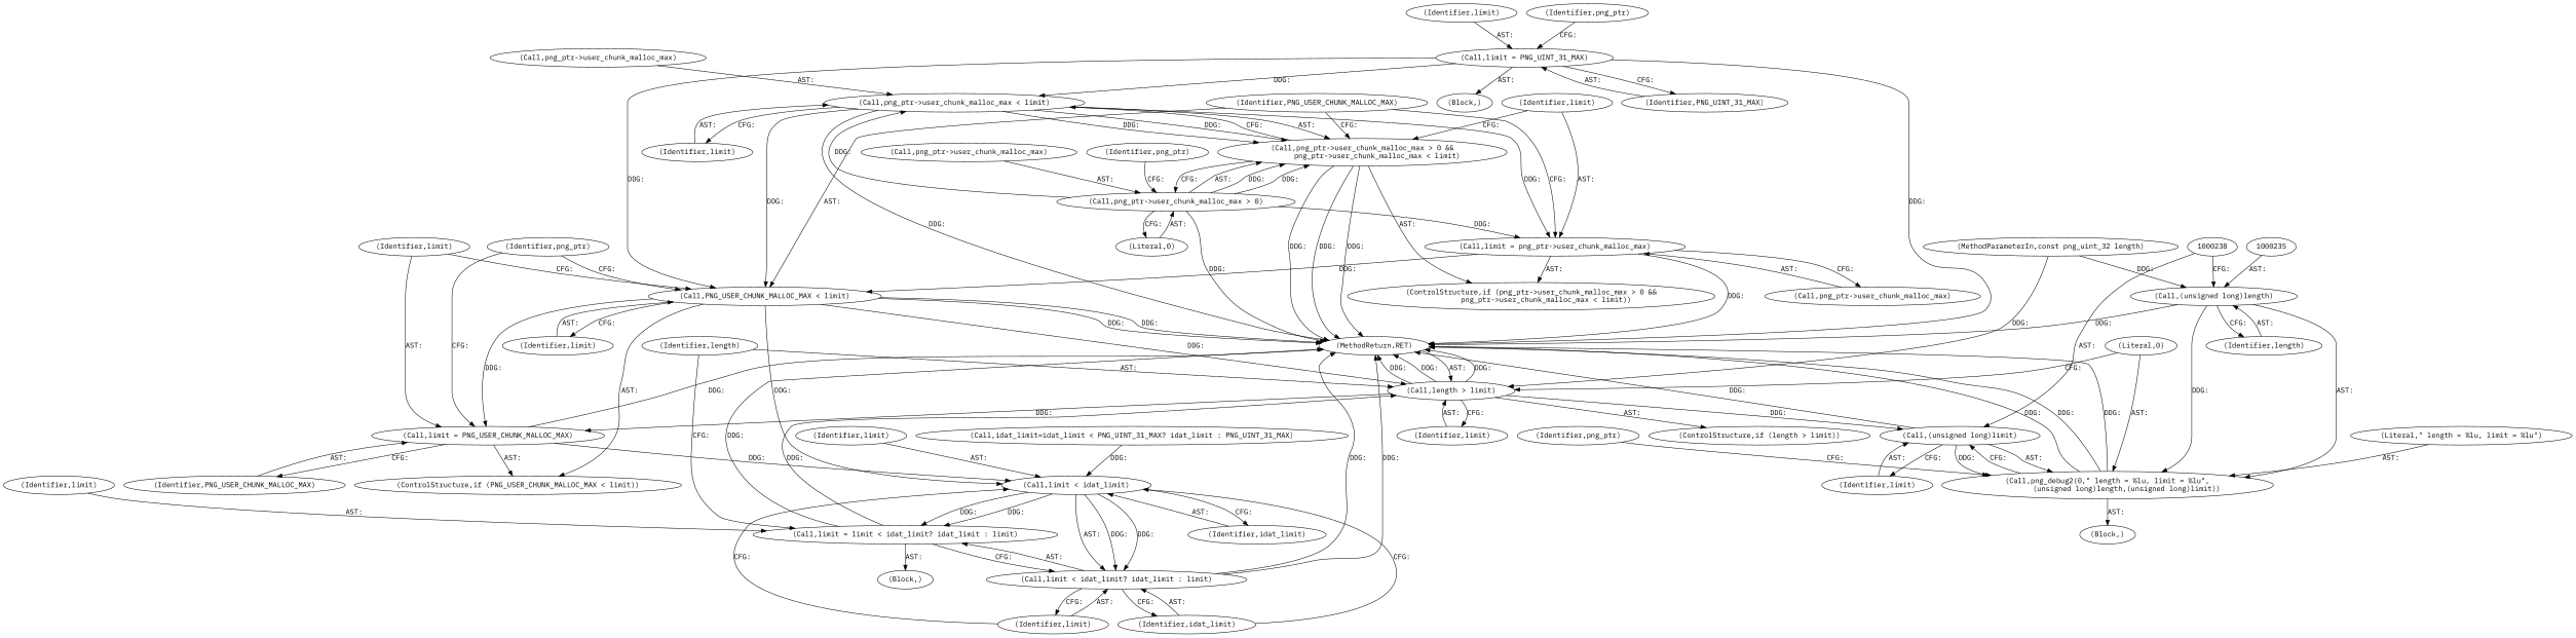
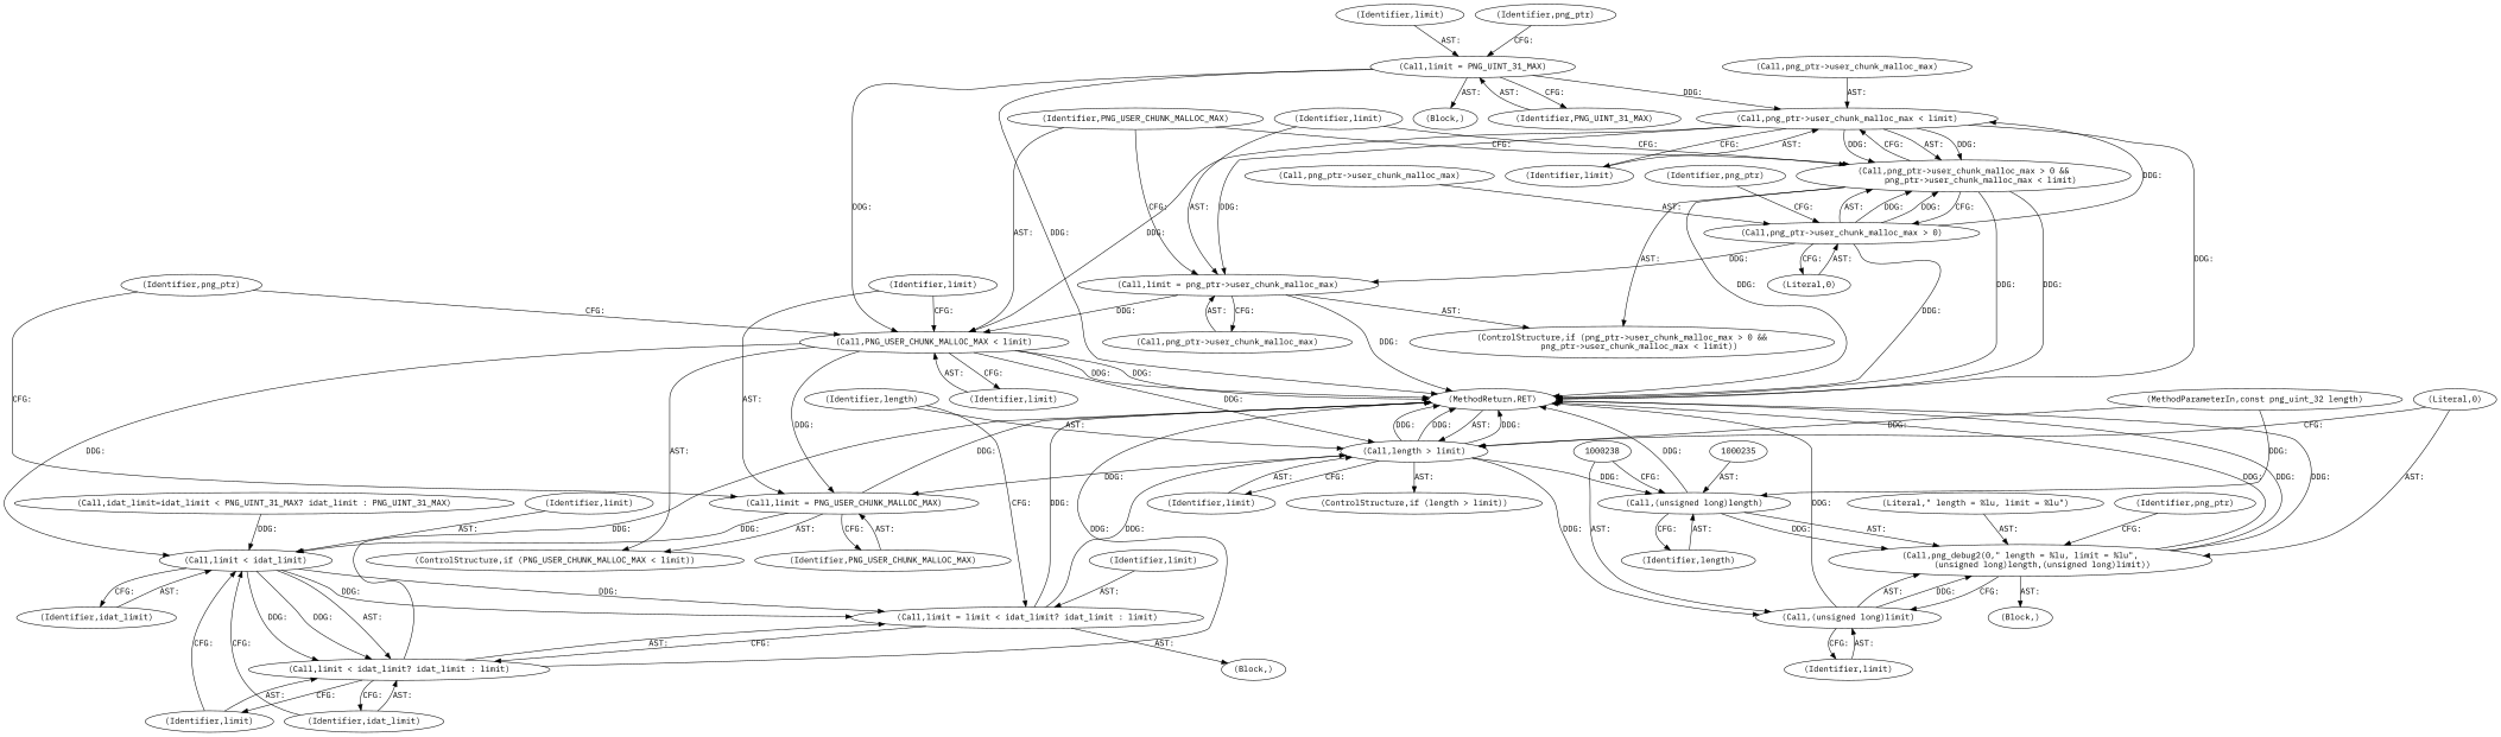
  digraph {
    fontname="IBM Plex Mono"
    node [fontname="IBM Plex Mono"]
    edge [fontname="IBM Plex Mono"]
    n1 [label="(Call,png_ptr->user_chunk_malloc_max < limit)"]
    n2 [label="(Call,png_ptr->user_chunk_malloc_max > 0 &&\n       png_ptr->user_chunk_malloc_max < limit)"]
    n3 [label="(Call,limit = png_ptr->user_chunk_malloc_max)"]
    n4 [label="(Call,PNG_USER_CHUNK_MALLOC_MAX < limit)"]
    n5 [label="(Identifier,limit)"]
    n6 [label="(MethodReturn,RET)"]
    n7 [label="(Call,png_ptr->user_chunk_malloc_max > 0)"]
    n8 [label="(ControlStructure,if (png_ptr->user_chunk_malloc_max > 0 &&\n       png_ptr->user_chunk_malloc_max < limit))"]
    n9 [label="(Call,png_ptr->user_chunk_malloc_max)"]
    n10 [label="(Call,limit = PNG_USER_CHUNK_MALLOC_MAX)"]
    n11 [label="(Call,limit < idat_limit)"]
    n12 [label="(Call,length > limit)"]
    n13 [label="(ControlStructure,if (PNG_USER_CHUNK_MALLOC_MAX < limit))"]
    n14 [label="(Identifier,limit)"]
    n15 [label="(Literal,0)"]
    n16 [label="(Call,limit = PNG_UINT_31_MAX)"]
    n17 [label="(Block,)"]
    n18 [label="(Identifier,PNG_UINT_31_MAX)"]
    n19 [label="(Identifier,PNG_USER_CHUNK_MALLOC_MAX)"]
    n20 [label="(Call,limit = limit < idat_limit? idat_limit : limit)"]
    n21 [label="(Call,limit < idat_limit? idat_limit : limit)"]
    n22 [label="(Identifier,idat_limit)"]
    n23 [label="(Call,(unsigned long)length)"]
    n24 [label="(Call,(unsigned long)limit)"]
    n25 [label="(Identifier,limit)"]
    n26 [label="(ControlStructure,if (length > limit))"]
    n27 [label="(Block,)"]
    n28 [label="(Identifier,idat_limit)"]
    n29 [label="(Identifier,limit)"]
    n30 [label="(Call,png_debug2(0,\" length = %lu, limit = %lu\",\n         (unsigned long)length,(unsigned long)limit))"]
    n31 [label="(Identifier,length)"]
    n32 [label="(Identifier,limit)"]
    n33 [label="(Block,)"]
    n34 [label="(Identifier,limit)"]
    n35 [label="(Identifier,limit)"]
    n36 [label="(Literal,\" length = %lu, limit = %lu\")"]
    n37 [label="(Identifier,png_ptr)"]
    n38 [label="(Literal,0)"]
    n39 [label="(Identifier,png_ptr)"]
    n40 [label="(Call,png_ptr->user_chunk_malloc_max)"]
    n41 [label="(Call,idat_limit=idat_limit < PNG_UINT_31_MAX? idat_limit : PNG_UINT_31_MAX)"]
    n42 [label="(Identifier,length)"]
    n43 [label="(Identifier,limit)"]
    n44 [label="(Identifier,png_ptr)"]
    n45 [label="(Identifier,limit)"]
    n46 [label="(Identifier,PNG_USER_CHUNK_MALLOC_MAX)"]
    n47 [label="(Identifier,limit)"]
    n48 [label="(Identifier,png_ptr)"]
    n49 [label="(MethodParameterIn,const png_uint_32 length)"]
    n50 [label="(Call,png_ptr->user_chunk_malloc_max)"]
    1000235
    1000238
    n1 -> n2 [label="AST: "]
    n1 -> n2 [label="DDG: "]
    n1 -> n2 [label="DDG: "]
    n1 -> n3 [label="DDG: "]
    n1 -> n4 [label="DDG: "]
    n1 -> n5 [label="CFG: "]
    n1 -> n6 [label="DDG: "]
    n2 -> n1 [label="CFG: "]
    n2 -> n6 [label="DDG: "]
    n2 -> n6 [label="DDG: "]
    n2 -> n6 [label="DDG: "]
    n2 -> n7 [label="CFG: "]
    n2 -> n8 [label="AST: "]
    n3 -> n4 [label="DDG: "]
    n3 -> n6 [label="DDG: "]
    n3 -> n8 [label="AST: "]
    n3 -> n9 [label="CFG: "]
    n4 -> n6 [label="DDG: "]
    n4 -> n6 [label="DDG: "]
    n4 -> n10 [label="DDG: "]
    n4 -> n11 [label="DDG: "]
    n4 -> n12 [label="DDG: "]
    n4 -> n13 [label="AST: "]
    n4 -> n14 [label="CFG: "]
    n5 -> n1 [label="AST: "]
    n6 -> n12 [label="AST: "]
    n7 -> n1 [label="DDG: "]
    n7 -> n2 [label="AST: "]
    n7 -> n2 [label="DDG: "]
    n7 -> n2 [label="DDG: "]
    n7 -> n3 [label="DDG: "]
    n7 -> n6 [label="DDG: "]
    n7 -> n15 [label="CFG: "]
    n9 -> n3 [label="AST: "]
    n10 -> n6 [label="DDG: "]
    n10 -> n11 [label="DDG: "]
    n10 -> n13 [label="AST: "]
    n10 -> n19 [label="CFG: "]
    n11 -> n20 [label="DDG: "]
    n11 -> n20 [label="DDG: "]
    n11 -> n21 [label="AST: "]
    n11 -> n21 [label="DDG: "]
    n11 -> n21 [label="DDG: "]
    n11 -> n22 [label="CFG: "]
    n12 -> n6 [label="DDG: "]
    n12 -> n6 [label="DDG: "]
    n12 -> n6 [label="DDG: "]
    n12 -> n10 [label="DDG: "]
+   n12 -> n23 [label="DDG: "]
    n12 -> n24 [label="DDG: "]
    n12 -> n25 [label="CFG: "]
    n12 -> n26 [label="AST: "]
    n14 -> n4 [label="AST: "]
    n15 -> n7 [label="AST: "]
    n16 -> n1 [label="DDG: "]
    n16 -> n4 [label="DDG: "]
    n16 -> n6 [label="DDG: "]
    n16 -> n17 [label="AST: "]
    n16 -> n18 [label="CFG: "]
    n18 -> n16 [label="AST: "]
    n19 -> n10 [label="AST: "]
    n20 -> n6 [label="DDG: "]
    n20 -> n12 [label="DDG: "]
    n20 -> n21 [label="CFG: "]
    n20 -> n27 [label="AST: "]
    n21 -> n6 [label="DDG: "]
    n21 -> n6 [label="DDG: "]
    n21 -> n20 [label="AST: "]
    n21 -> n28 [label="CFG: "]
    n21 -> n29 [label="CFG: "]
    n22 -> n11 [label="AST: "]
    n23 -> n6 [label="DDG: "]
    n23 -> n30 [label="AST: "]
    n23 -> n30 [label="DDG: "]
    n23 -> n31 [label="CFG: "]
    n24 -> n6 [label="DDG: "]
    n24 -> n30 [label="AST: "]
    n24 -> n30 [label="DDG: "]
    n24 -> n32 [label="CFG: "]
    n25 -> n12 [label="AST: "]
    n28 -> n11 [label="CFG: "]
    n28 -> n21 [label="AST: "]
    n29 -> n11 [label="CFG: "]
    n29 -> n21 [label="AST: "]
    n30 -> n6 [label="DDG: "]
    n30 -> n6 [label="DDG: "]
    n30 -> n6 [label="DDG: "]
    n30 -> n24 [label="CFG: "]
    n30 -> n33 [label="AST: "]
    n31 -> n23 [label="AST: "]
    n32 -> n24 [label="AST: "]
    n34 -> n20 [label="AST: "]
    n35 -> n2 [label="CFG: "]
    n35 -> n3 [label="AST: "]
    n36 -> n30 [label="AST: "]
    n37 -> n30 [label="CFG: "]
    n38 -> n12 [label="CFG: "]
    n38 -> n30 [label="AST: "]
    n39 -> n7 [label="CFG: "]
    n40 -> n7 [label="AST: "]
    n41 -> n11 [label="DDG: "]
    n42 -> n12 [label="AST: "]
    n42 -> n20 [label="CFG: "]
    n43 -> n16 [label="AST: "]
    n44 -> n4 [label="CFG: "]
    n44 -> n10 [label="CFG: "]
    n45 -> n4 [label="CFG: "]
    n45 -> n10 [label="AST: "]
    n46 -> n2 [label="CFG: "]
    n46 -> n3 [label="CFG: "]
    n46 -> n4 [label="AST: "]
    n47 -> n11 [label="AST: "]
    n48 -> n16 [label="CFG: "]
    n49 -> n12 [label="DDG: "]
    n49 -> n23 [label="DDG: "]
    n50 -> n1 [label="AST: "]
    1000235 -> n23 [label="AST: "]
    1000238 -> n23 [label="CFG: "]
    1000238 -> n24 [label="AST: "]
  }
